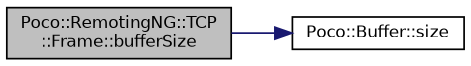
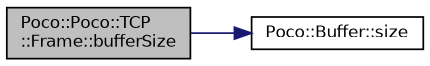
  digraph {
    rankdir=LR
    node [color=black fontname=Helvetica fontsize=10 shape=record style=filled]
-   n1 [fillcolor=grey75 fontcolor=black height=0.2 label="Poco::RemotingNG::TCP\l::Frame::bufferSize" width=0.4]
+   n1 [fillcolor=grey75 fontcolor=black height=0.2 label="Poco::Poco::TCP\l::Frame::bufferSize" width=0.4]
    n2 [fillcolor=white height=0.2 label="Poco::Buffer::size" width=0.4]
    n1 -> n2 [color=midnightblue fontname=Helvetica fontsize=10 labelfontname=Helvetica labelfontsize=10 style=solid]
  }
